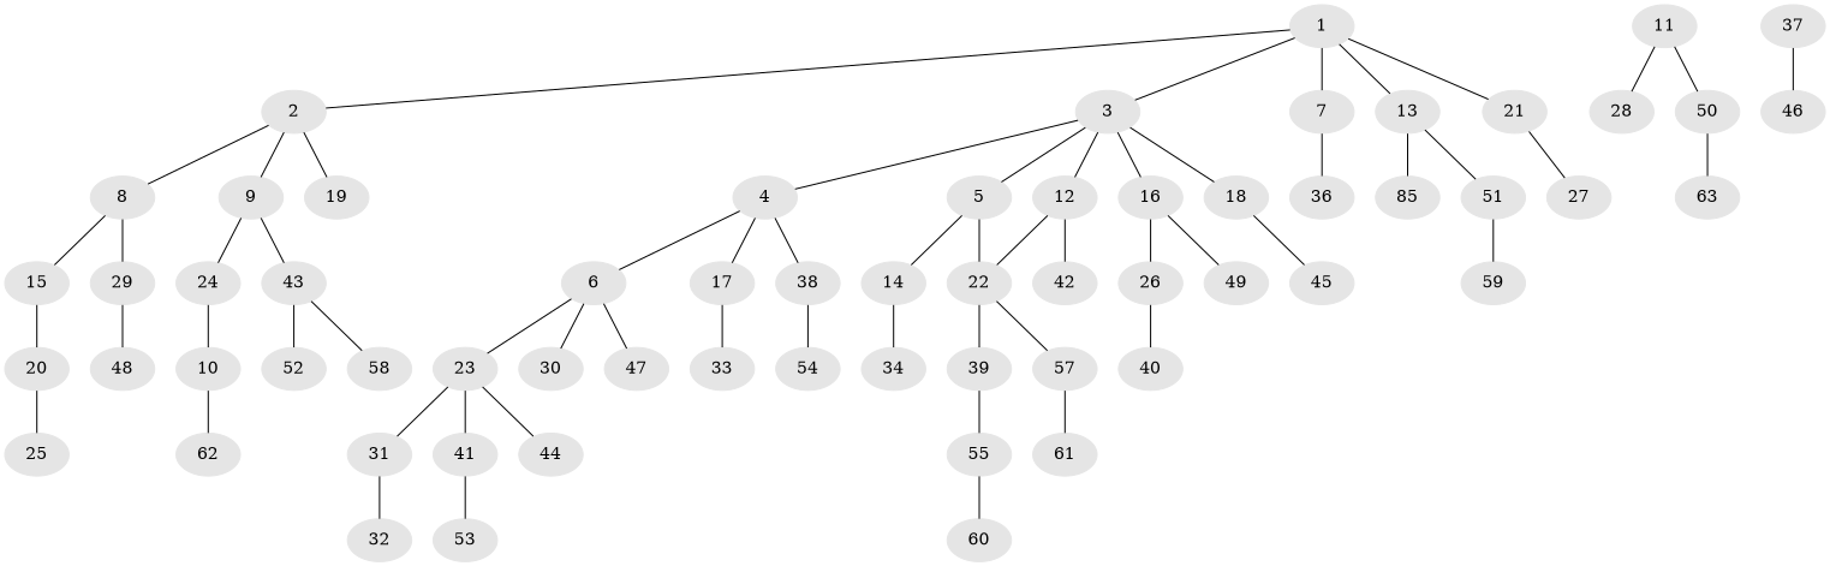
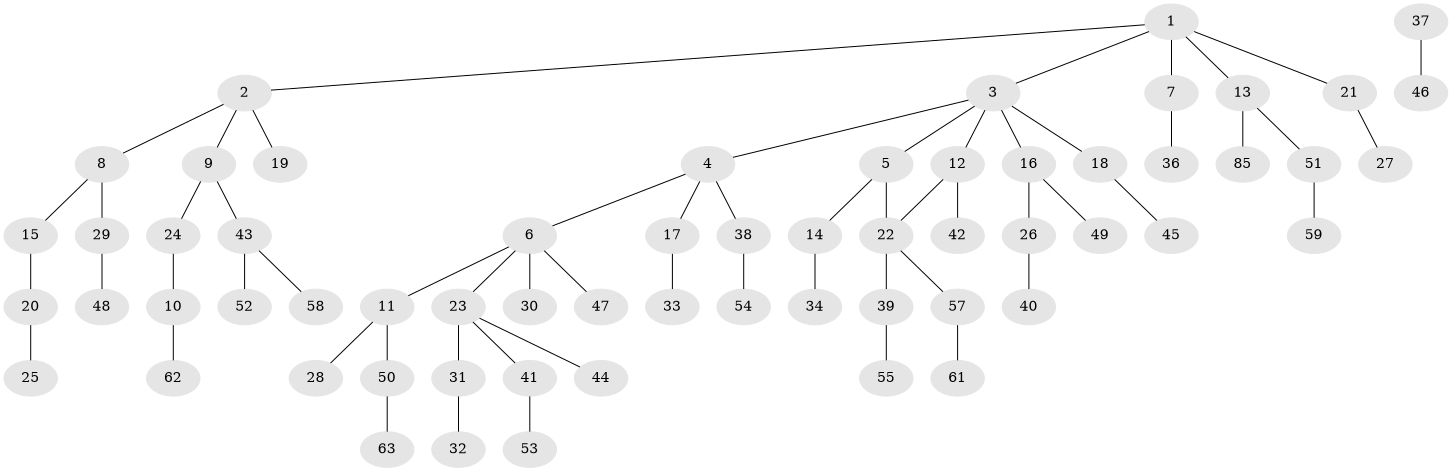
  graph {
    node [color=gray90 style=filled]
    1
    2
    3
    7
    13
    21
    8
    9
    19
    4
    5
    12
    16
    18
    36
    n16 [label=85]
    51
    27
    15
    29
    24
    43
    6
    17
    38
    14
    22
    42
    26
    49
    45
    11
    23
    30
    47
    33
    54
    34
    39
    57
    28
    50
    31
    41
    44
    20
    48
    10
    62
    52
    58
    63
    37
    46
    59
    25
    40
    55
    61
    32
    53
-   60
    1 -- 2
    1 -- 3
    1 -- 7
    1 -- 13
    1 -- 21
    2 -- 8
    2 -- 9
    2 -- 19
    3 -- 4
    3 -- 5
    3 -- 12
    3 -- 16
    3 -- 18
    7 -- 36
    13 -- n16
    13 -- 51
    21 -- 27
    8 -- 15
    8 -- 29
    9 -- 24
    9 -- 43
    4 -- 6
    4 -- 17
    4 -- 38
    5 -- 14
    5 -- 22
    12 -- 22
    12 -- 42
    16 -- 26
    16 -- 49
    18 -- 45
    51 -- 59
    15 -- 20
    29 -- 48
    24 -- 10
    43 -- 52
    43 -- 58
+   6 -- 11
    6 -- 23
    6 -- 30
    6 -- 47
    17 -- 33
    38 -- 54
    14 -- 34
    22 -- 39
    22 -- 57
    26 -- 40
    11 -- 28
    11 -- 50
    23 -- 31
    23 -- 41
    23 -- 44
    39 -- 55
    57 -- 61
    50 -- 63
    31 -- 32
    41 -- 53
    20 -- 25
    10 -- 62
    37 -- 46
-   55 -- 60
  }
